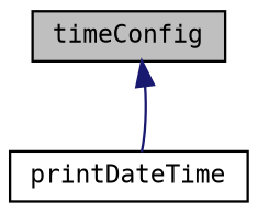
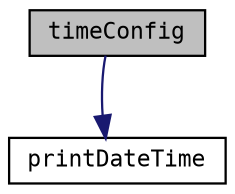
  digraph {
    rankdir=TB
    fontname="DejaVu Sans Mono"
    node [color=black fontname="DejaVu Sans Mono" fontsize=10 shape=record style=filled]
    n1 [fillcolor=grey75 fontcolor=black height=0.2 label=timeConfig width=0.4]
    n2 [fillcolor=white height=0.2 label=printDateTime width=0.4]
-   n2 -> n1 [color=midnightblue fontname="DejaVu Sans Mono" fontsize=10 labelfontname=Helvetica labelfontsize=10 style=solid]
+   n1 -> n2 [color=midnightblue fontname="DejaVu Sans Mono" fontsize=10 labelfontname=Helvetica labelfontsize=10 style=solid]
  }
